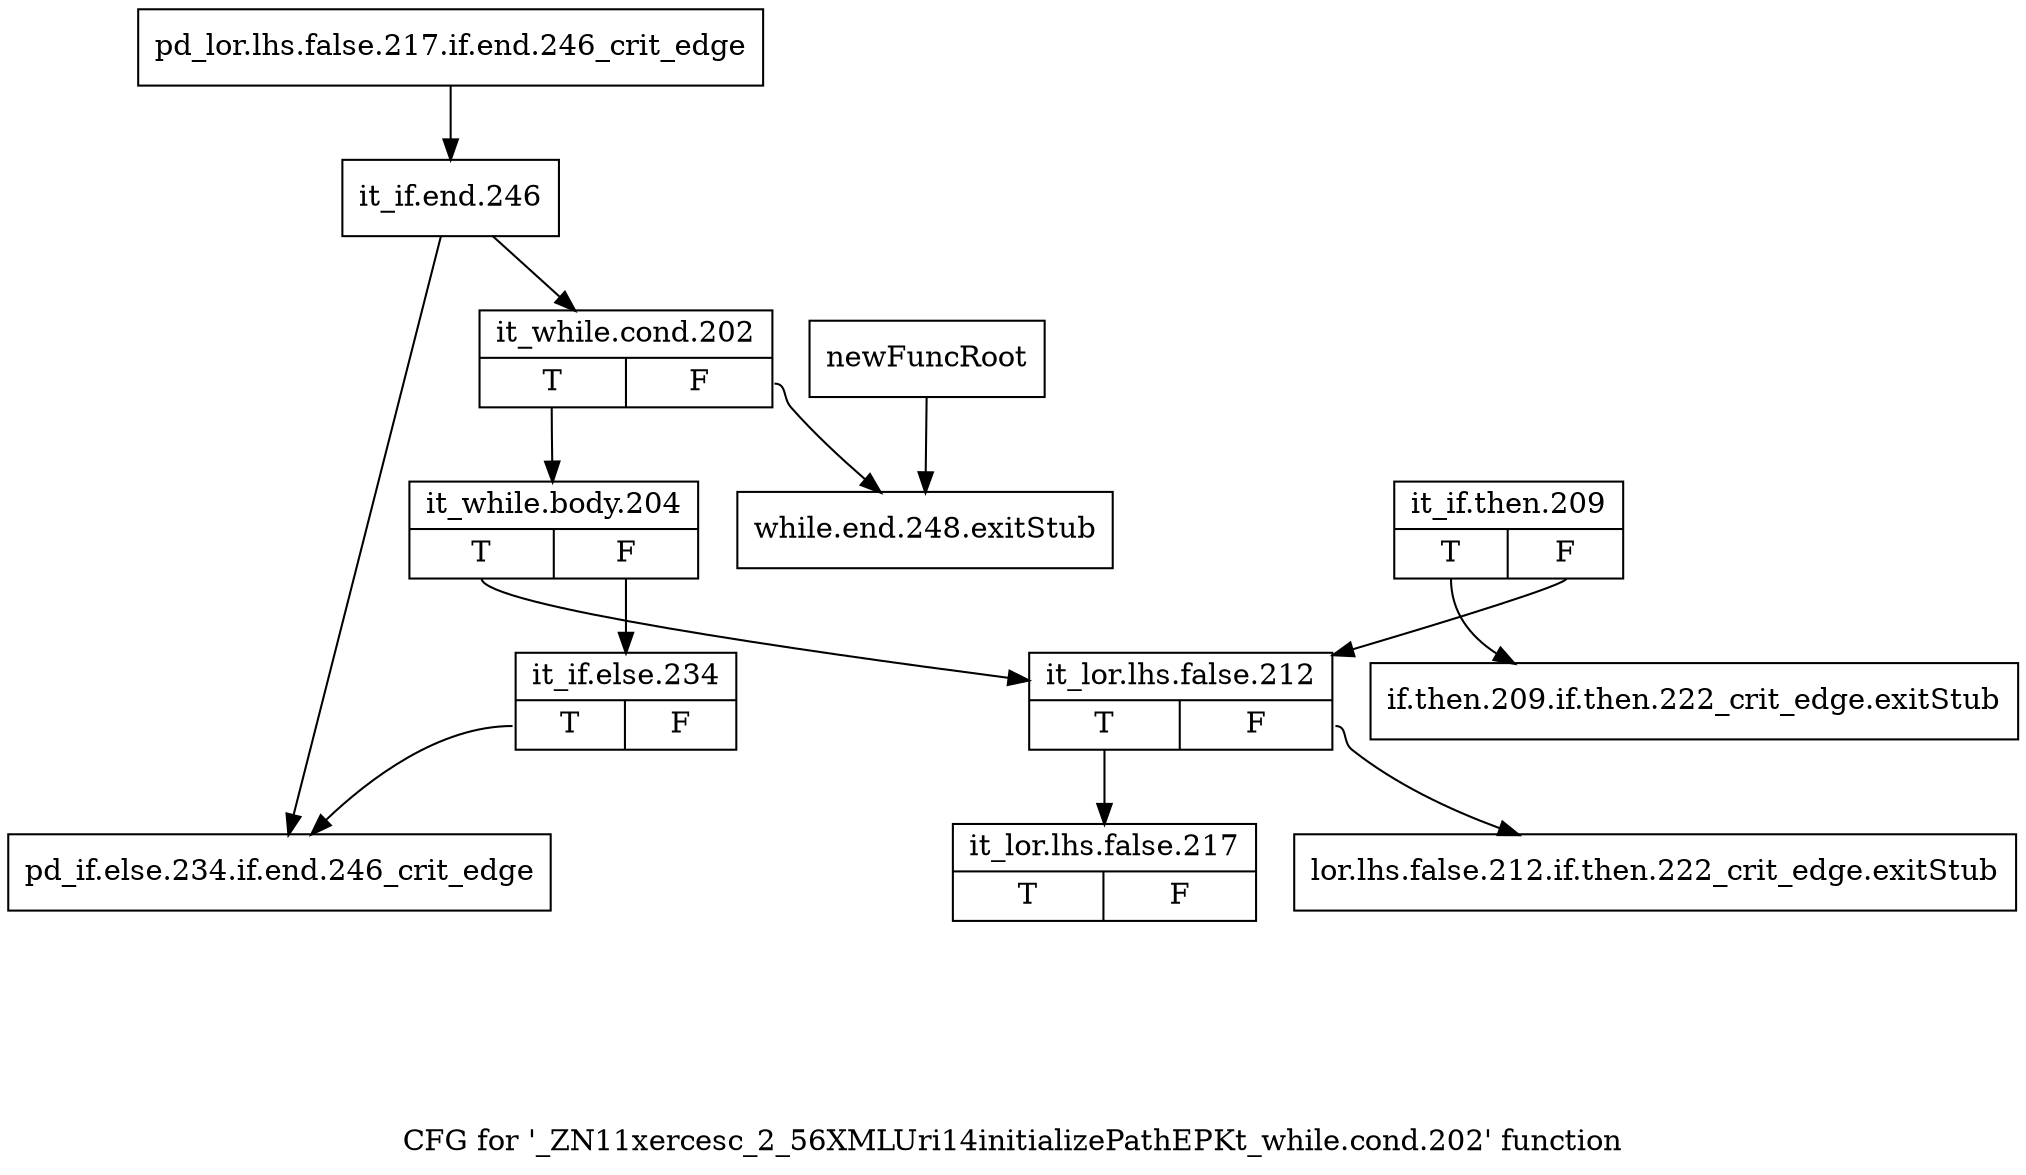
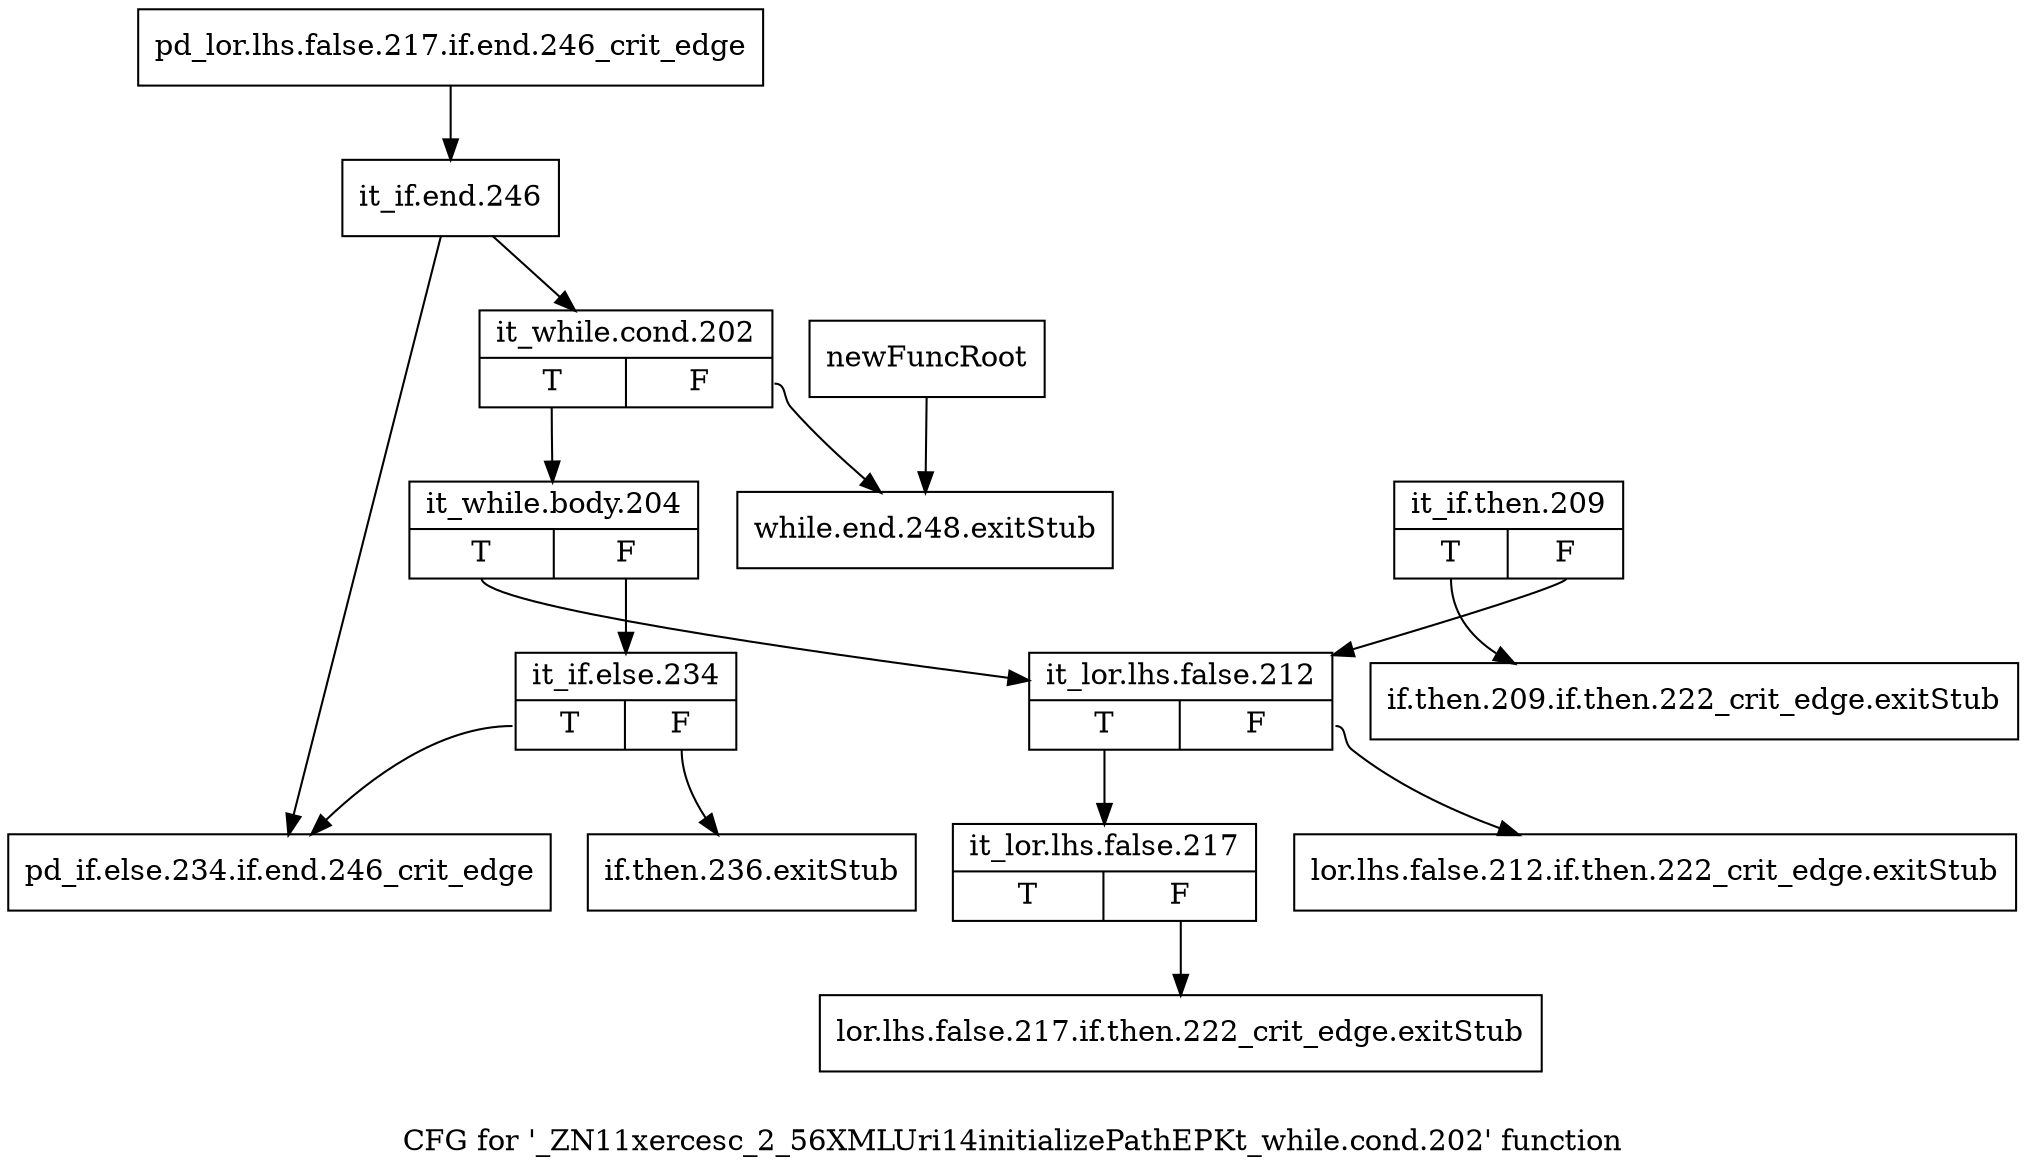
  digraph {
    label="CFG for '_ZN11xercesc_2_56XMLUri14initializePathEPKt_while.cond.202' function"
    node [shape=record]
    edge [tailport=s1]
    n1 [label="{newFuncRoot}"]
    n2 [label="{while.end.248.exitStub}"]
    n3 [label="{it_while.cond.202|{<s0>T|<s1>F}}"]
    n4 [label="{it_while.body.204|{<s0>T|<s1>F}}"]
    n5 [label="{it_if.else.234|{<s0>T|<s1>F}}"]
    n6 [label="{it_lor.lhs.false.212|{<s0>T|<s1>F}}"]
+   n7 [label="{if.then.236.exitStub}"]
    n8 [label="{if.then.209.if.then.222_crit_edge.exitStub}"]
    n9 [label="{lor.lhs.false.212.if.then.222_crit_edge.exitStub}"]
+   n10 [label="{lor.lhs.false.217.if.then.222_crit_edge.exitStub}"]
    n11 [label="{it_if.then.209|{<s0>T|<s1>F}}"]
    n12 [label="{pd_if.else.234.if.end.246_crit_edge}"]
    n13 [label="{it_lor.lhs.false.217|{<s0>T|<s1>F}}"]
    n14 [label="{it_if.end.246}"]
    n15 [label="{pd_lor.lhs.false.217.if.end.246_crit_edge}"]
    n1 -> n2
    n3 -> n2
    n3 -> n4 [tailport=s0]
    n4 -> n5
    n4 -> n6 [tailport=s0]
+   n5 -> n7
    n5 -> n12 [tailport=s0]
    n6 -> n9
    n6 -> n13 [tailport=s0]
    n11 -> n6
    n11 -> n8 [tailport=s0]
+   n13 -> n10
    n14 -> n3
    n14 -> n12
    n15 -> n14
  }
